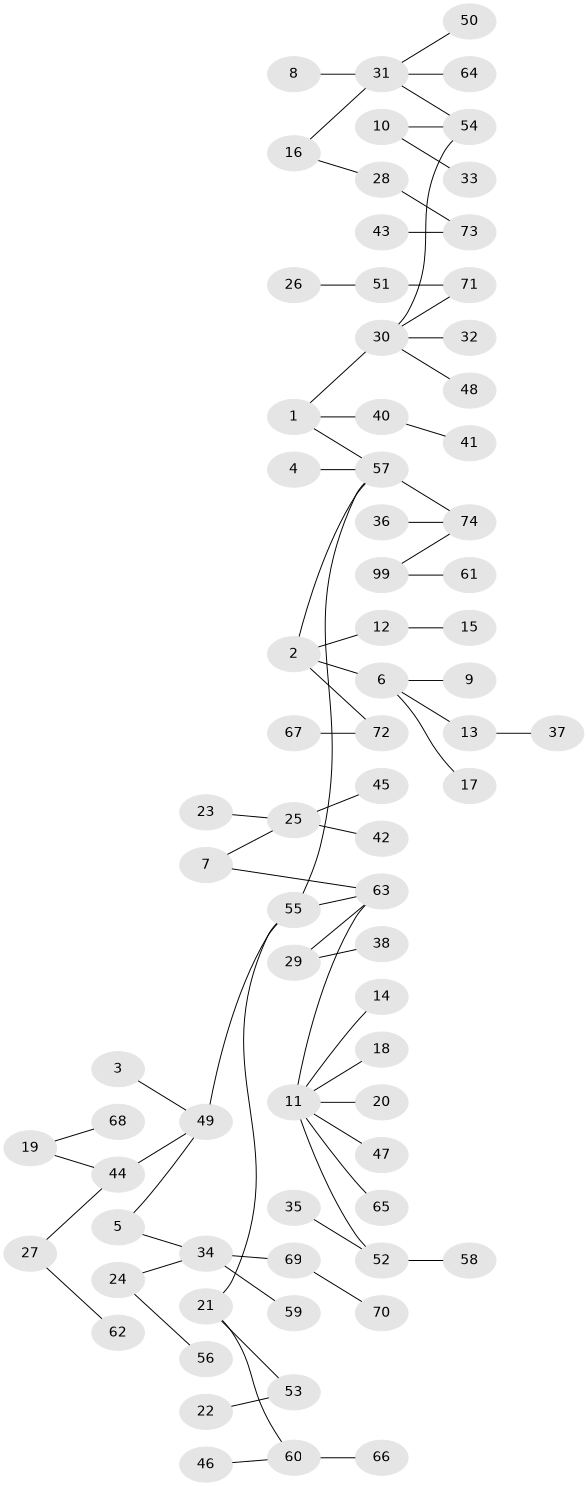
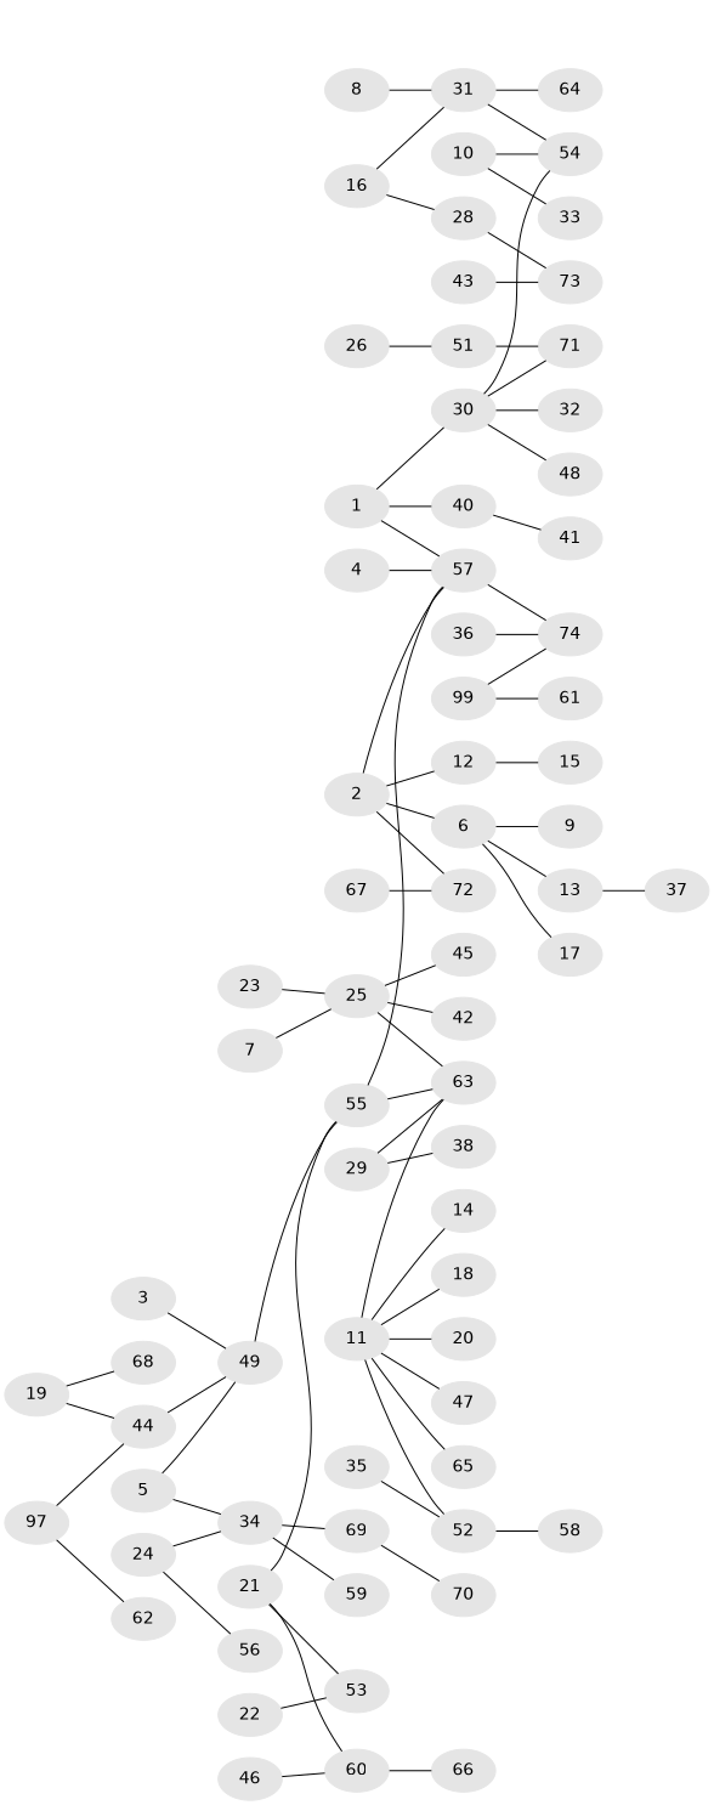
  graph {
    fontname="DejaVu Sans"
    rankdir=LR
    node [color=gray90 fontname="DejaVu Sans" style=filled]
    edge [fontname="DejaVu Sans" weight=1.0]
    1
    30
    40
    57
    54
    32
    48
    71
    41
    74
    2
    6
    12
    72
    9
    13
    17
    15
    3
    49
    55
    4
    5
    34
    59
    69
    37
    7
    25
    63
    42
    45
    8
    31
-   50
    64
    10
    33
    11
    14
    18
    20
    47
    52
    65
    58
    16
    28
    73
    19
    44
    68
    21
    53
    60
    66
    22
    23
    24
    56
    26
    51
-   27
+   27 [label=97]
    62
    29
    38
    70
    35
    36
    n70 [label=99]
    61
    43
    46
    67
    1 -- 30
    1 -- 40
    1 -- 57
    30 -- 54
    30 -- 32
    30 -- 48
    30 -- 71
    40 -- 41
    57 -- 74
    2 -- 57
    2 -- 6
    2 -- 12
    2 -- 72
    6 -- 9
    6 -- 13
    6 -- 17
    12 -- 15
    13 -- 37
    3 -- 49
    49 -- 55
    55 -- 57
    55 -- 63
    4 -- 57
    5 -- 49
    5 -- 34
    34 -- 59
    34 -- 69
    69 -- 70
    7 -- 25
-   7 -- 63
+   25 -- 63
    25 -- 42
    25 -- 45
    8 -- 31
    31 -- 54
-   31 -- 50
    31 -- 64
    10 -- 54
    10 -- 33
    11 -- 63
    11 -- 14
    11 -- 18
    11 -- 20
    11 -- 47
    11 -- 52
    11 -- 65
    52 -- 58
    16 -- 31
    16 -- 28
    28 -- 73
    19 -- 44
    19 -- 68
    44 -- 49
    21 -- 55
    21 -- 53
    21 -- 60
    60 -- 66
    22 -- 53
    23 -- 25
    24 -- 34
    24 -- 56
    26 -- 51
    51 -- 71
    27 -- 44
    27 -- 62
    29 -- 63
    29 -- 38
    35 -- 52
    36 -- 74
    n70 -- 74
    n70 -- 61
    43 -- 73
    46 -- 60
    67 -- 72
  }
